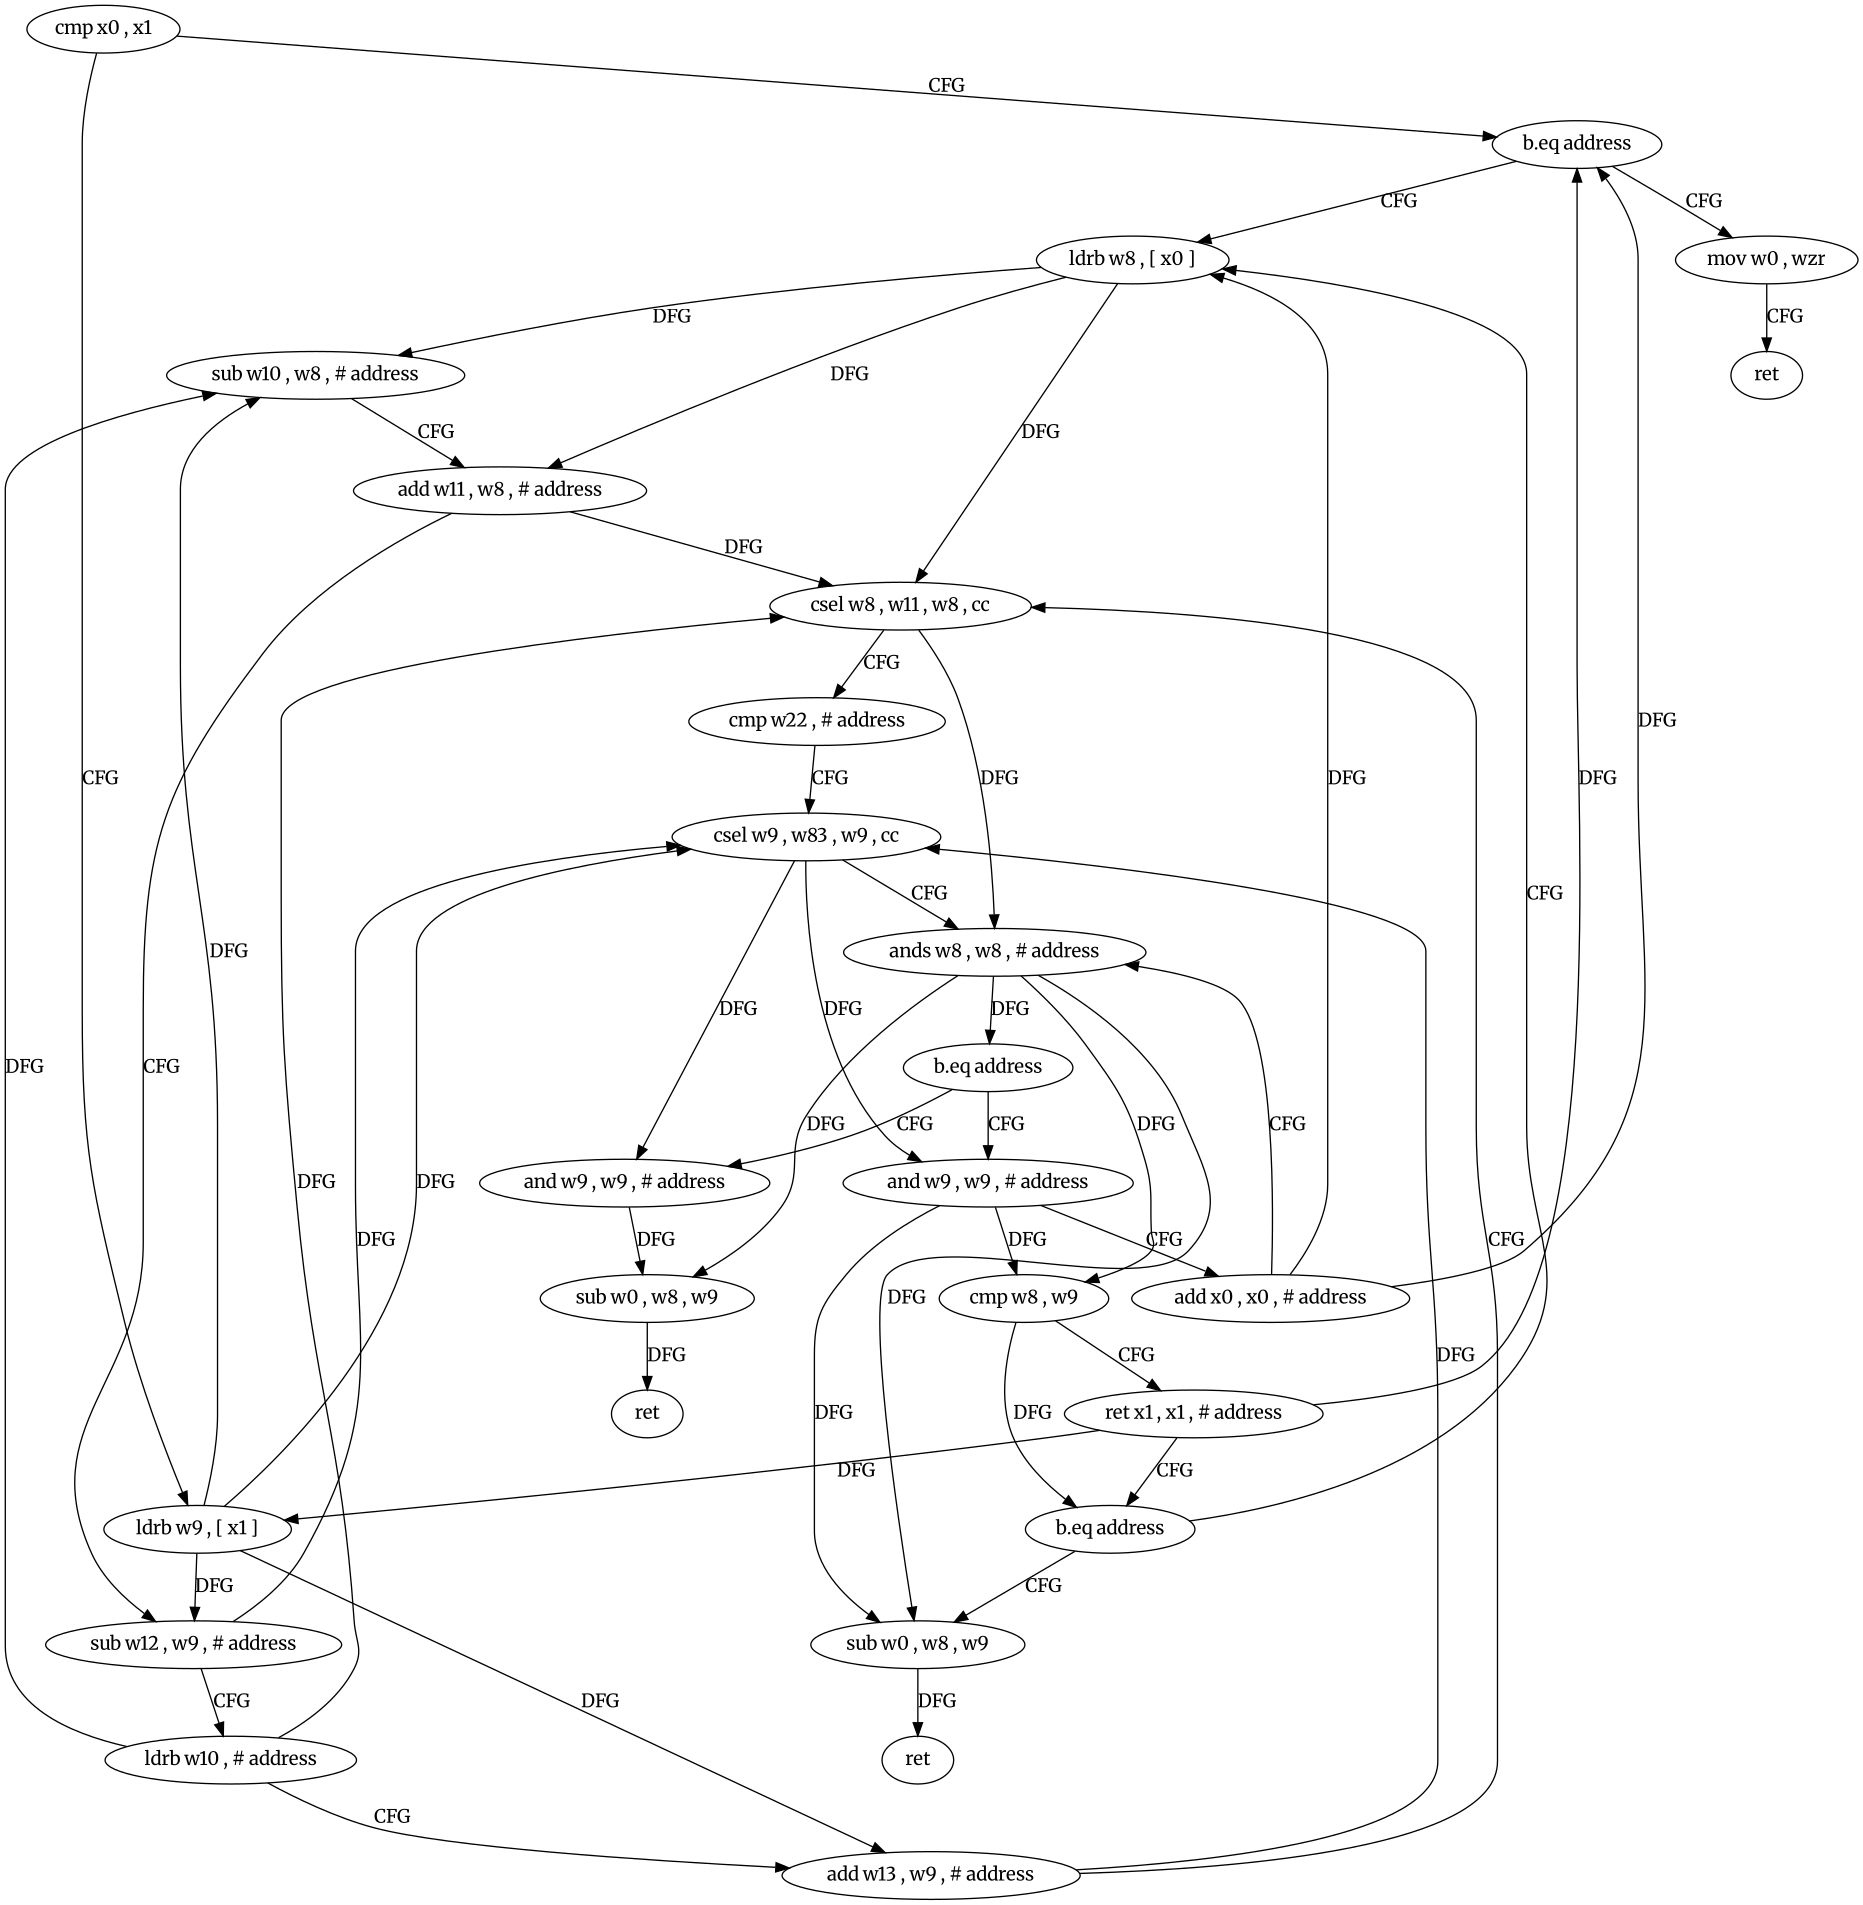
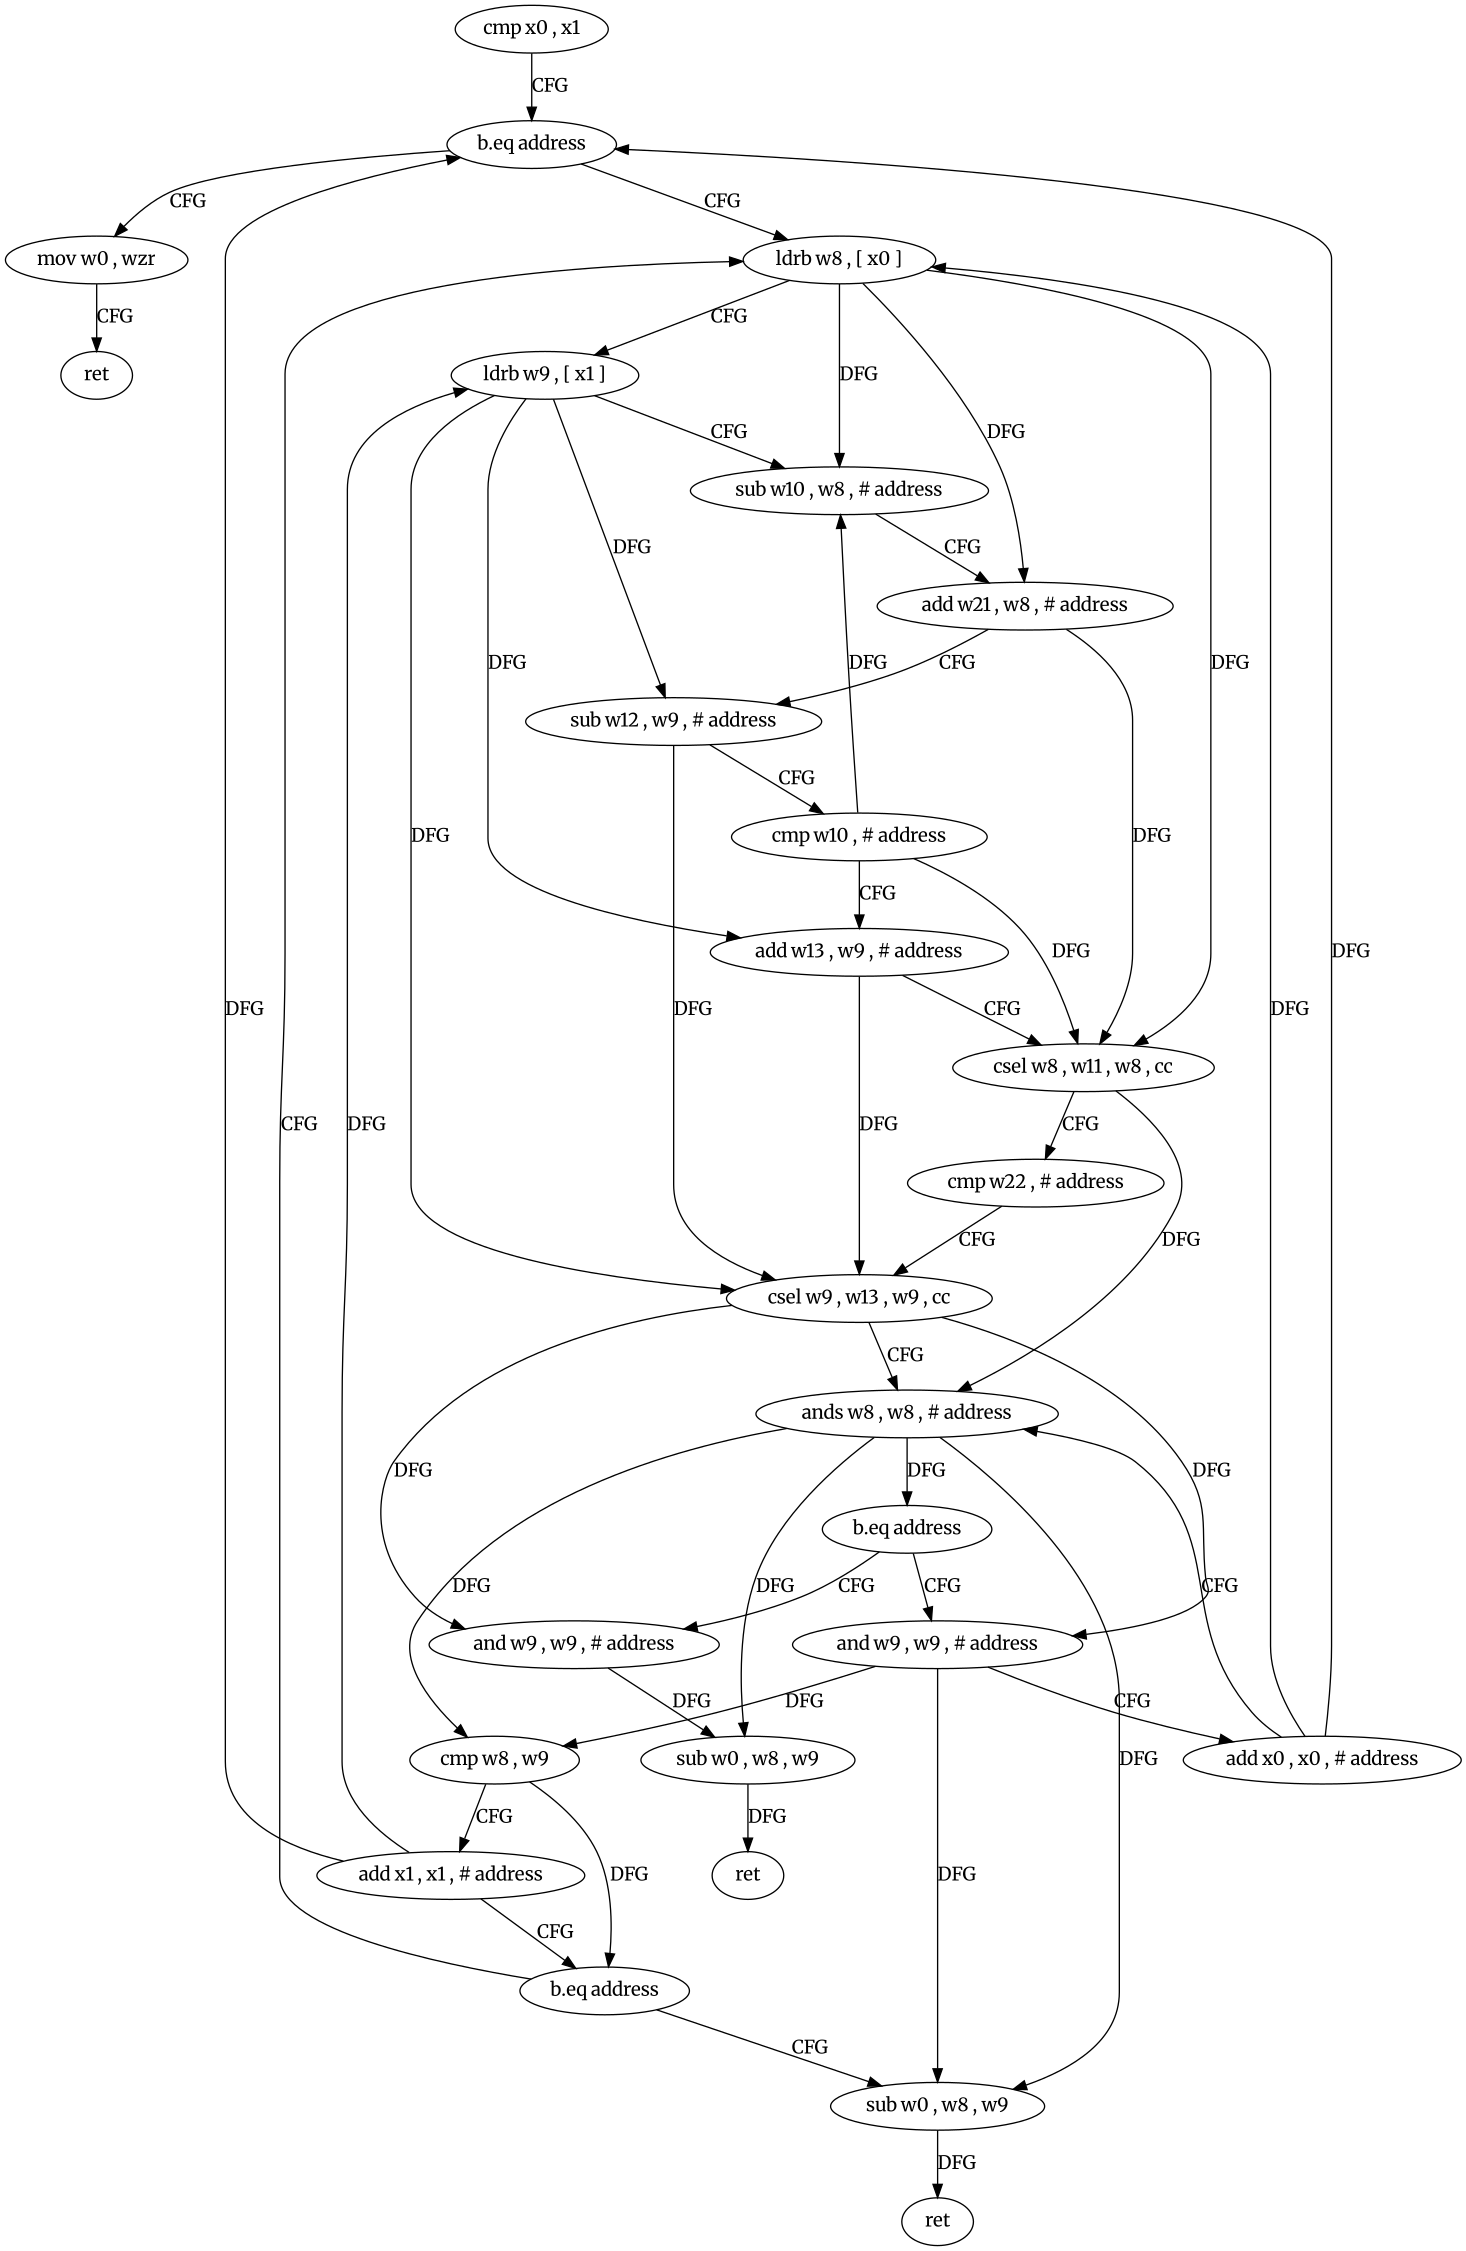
  digraph {
    fontname=Merriweather
    node [fontname=Merriweather]
    edge [fontname=Merriweather]
    n1 [label="cmp x0 , x1"]
    n2 [label="b.eq address"]
    n3 [label="mov w0 , wzr"]
    n4 [label="ldrb w8 , [ x0 ]"]
    n5 [label=ret]
    n6 [label="ldrb w9 , [ x1 ]"]
    n7 [label="sub w10 , w8 , # address"]
-   n8 [label="add w11 , w8 , # address"]
+   n8 [label="add w21 , w8 , # address"]
    n9 [label="csel w8 , w11 , w8 , cc"]
    n10 [label="sub w12 , w9 , # address"]
    n11 [label="add w13 , w9 , # address"]
-   n12 [label="csel w9 , w83 , w9 , cc"]
+   n12 [label="csel w9 , w13 , w9 , cc"]
    n13 [label="cmp w22 , # address"]
    n14 [label="ands w8 , w8 , # address"]
-   n15 [label="ldrb w10 , # address"]
+   n15 [label="cmp w10 , # address"]
    n16 [label="and w9 , w9 , # address"]
    n17 [label="and w9 , w9 , # address"]
    n18 [label="b.eq address"]
    n19 [label="sub w0 , w8 , w9"]
    n20 [label="cmp w8 , w9"]
    n21 [label="sub w0 , w8 , w9"]
    n22 [label="add x0 , x0 , # address"]
    n23 [label=ret]
-   n24 [label="ret x1 , x1 , # address"]
+   n24 [label="add x1 , x1 , # address"]
    n25 [label="b.eq address"]
    n26 [label=ret]
    n1 -> n2 [label=CFG]
    n2 -> n3 [label=CFG]
    n2 -> n4 [label=CFG]
    n3 -> n5 [label=CFG]
-   n1 -> n6 [label=CFG]
+   n4 -> n6 [label=CFG]
    n4 -> n7 [label=DFG]
    n4 -> n8 [label=DFG]
    n4 -> n9 [label=DFG]
-   n6 -> n7 [label=DFG]
+   n6 -> n7 [label=CFG]
    n6 -> n10 [label=DFG]
    n6 -> n11 [label=DFG]
    n6 -> n12 [label=DFG]
    n7 -> n8 [label=CFG]
    n8 -> n9 [label=DFG]
    n8 -> n10 [label=CFG]
    n9 -> n13 [label=CFG]
    n9 -> n14 [label=DFG]
    n10 -> n12 [label=DFG]
    n10 -> n15 [label=CFG]
    n11 -> n9 [label=CFG]
    n11 -> n12 [label=DFG]
    n12 -> n14 [label=CFG]
    n12 -> n16 [label=DFG]
    n12 -> n17 [label=DFG]
    n13 -> n12 [label=CFG]
    n14 -> n18 [label=DFG]
    n14 -> n19 [label=DFG]
    n14 -> n20 [label=DFG]
    n14 -> n21 [label=DFG]
    n15 -> n7 [label=DFG]
    n15 -> n9 [label=DFG]
    n15 -> n11 [label=CFG]
    n16 -> n19 [label=DFG]
    n17 -> n20 [label=DFG]
    n17 -> n21 [label=DFG]
    n17 -> n22 [label=CFG]
    n18 -> n16 [label=CFG]
    n18 -> n17 [label=CFG]
    n19 -> n23 [label=DFG]
    n20 -> n24 [label=CFG]
    n20 -> n25 [label=DFG]
    n21 -> n26 [label=DFG]
    n22 -> n2 [label=DFG]
    n22 -> n4 [label=DFG]
    n22 -> n14 [label=CFG]
    n24 -> n2 [label=DFG]
    n24 -> n6 [label=DFG]
    n24 -> n25 [label=CFG]
    n25 -> n4 [label=CFG]
    n25 -> n21 [label=CFG]
  }
